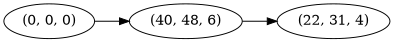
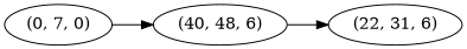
  digraph {
    rankdir=LR
-   "(0, 0, 0)"
+   "(0, 0, 0)" [label="(0, 7, 0)"]
    "(40, 48, 6)"
-   "(22, 31, 4)"
+   "(22, 31, 4)" [label="(22, 31, 6)"]
    "(0, 0, 0)" -> "(40, 48, 6)"
    "(40, 48, 6)" -> "(22, 31, 4)"
  }
